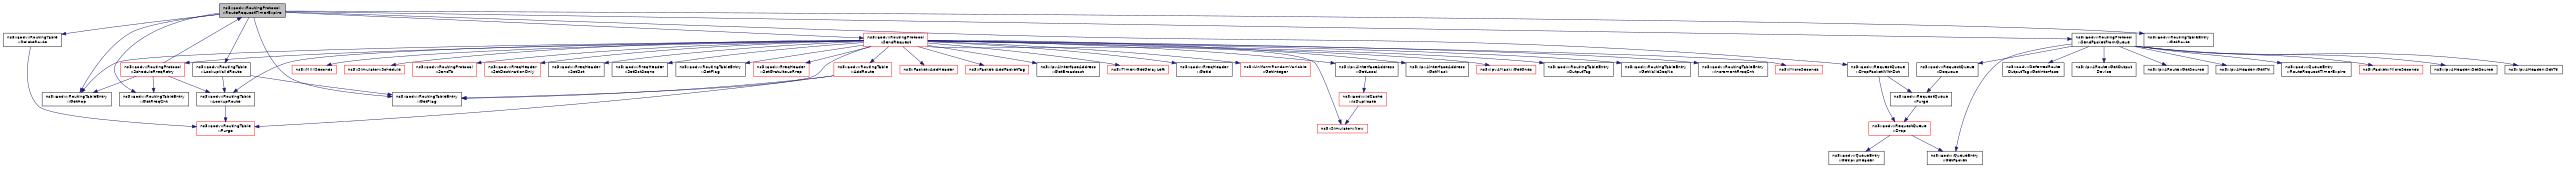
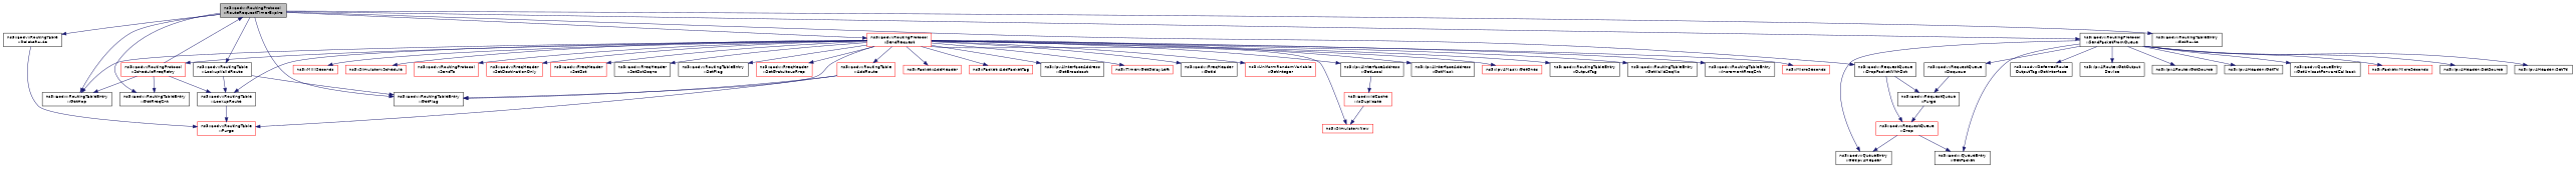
  digraph {
    rankdir=TB
    node [color=black fillcolor=white fontname=Helvetica fontsize=10 shape=record style=filled]
    edge [color=midnightblue fontname=Helvetica fontsize=10 labelfontname=Helvetica labelfontsize=10 style=solid]
    n1 [fillcolor=grey75 fontcolor=black height=0.2 label="ns3::aodv::RoutingProtocol\l::RouteRequestTimerExpire" width=0.4]
    n2 [height=0.2 label="ns3::aodv::RoutingTable\l::DeleteRoute" width=0.4]
    n3 [height=0.2 label="ns3::aodv::RequestQueue\l::DropPacketWithDst" width=0.4]
    n4 [height=0.2 label="ns3::aodv::RoutingTableEntry\l::GetFlag" width=0.4]
    n5 [height=0.2 label="ns3::aodv::RoutingTableEntry\l::GetHop" width=0.4]
    n6 [height=0.2 label="ns3::aodv::RoutingTableEntry\l::GetRoute" width=0.4]
    n7 [height=0.2 label="ns3::aodv::RoutingTableEntry\l::GetRreqCnt" width=0.4]
    n8 [height=0.2 label="ns3::aodv::RoutingTable\l::LookupValidRoute" width=0.4]
    n9 [height=0.2 label="ns3::aodv::RoutingProtocol\l::SendPacketFromQueue" width=0.4]
    n10 [color=red height=0.2 label="ns3::aodv::RoutingProtocol\l::SendRequest" width=0.4]
    n11 [color=red height=0.2 label="ns3::aodv::RoutingTable\l::Purge" width=0.4]
    n12 [color=red height=0.2 label="ns3::aodv::RequestQueue\l::Drop" width=0.4]
    n13 [height=0.2 label="ns3::aodv::RequestQueue\l::Purge" width=0.4]
    n14 [height=0.2 label="ns3::aodv::RoutingTable\l::LookupRoute" width=0.4]
    n15 [height=0.2 label="ns3::aodv::QueueEntry\l::GetIpv4Header" width=0.4]
    n16 [height=0.2 label="ns3::aodv::QueueEntry\l::GetPacket" width=0.4]
    n17 [height=0.2 label="ns3::aodv::RequestQueue\l::Dequeue" width=0.4]
    n18 [height=0.2 label="ns3::aodv::DeferredRoute\lOutputTag::GetInterface" width=0.4]
    n19 [height=0.2 label="ns3::Ipv4Route::GetOutput\lDevice" width=0.4]
    n20 [height=0.2 label="ns3::Ipv4Route::GetSource" width=0.4]
    n21 [height=0.2 label="ns3::Ipv4Header::GetTtl" width=0.4]
-   n22 [height=0.2 label="ns3::aodv::QueueEntry\l::RouteRequestTimerExpire" width=0.4]
+   n22 [height=0.2 label="ns3::aodv::QueueEntry\l::GetUnicastForwardCallback" width=0.4]
    n23 [color=red height=0.2 label="ns3::Packet::MicroSeconds" width=0.4]
    n24 [height=0.2 label="ns3::Ipv4Header::SetSource" width=0.4]
    n25 [height=0.2 label="ns3::Ipv4Header::SetTtl" width=0.4]
    n26 [color=red height=0.2 label="ns3::Packet::AddHeader" width=0.4]
    n27 [color=red height=0.2 label="ns3::Packet::AddPacketTag" width=0.4]
    n28 [color=red height=0.2 label="ns3::aodv::RoutingTable\l::AddRoute" width=0.4]
    n29 [height=0.2 label="ns3::Ipv4InterfaceAddress\l::GetBroadcast" width=0.4]
    n30 [color=red height=0.2 label="ns3::Timer::GetDelayLeft" width=0.4]
    n31 [height=0.2 label="ns3::aodv::RreqHeader\l::GetId" width=0.4]
    n32 [color=red height=0.2 label="ns3::UniformRandomVariable\l::GetInteger" width=0.4]
    n33 [height=0.2 label="ns3::Ipv4InterfaceAddress\l::GetLocal" width=0.4]
    n34 [height=0.2 label="ns3::Ipv4InterfaceAddress\l::GetMask" width=0.4]
    n35 [color=red height=0.2 label="ns3::Ipv4Mask::GetOnes" width=0.4]
    n36 [height=0.2 label="ns3::aodv::RoutingTableEntry\l::OutputTag" width=0.4]
    n37 [height=0.2 label="ns3::aodv::RoutingTableEntry\l::GetValidSeqNo" width=0.4]
    n38 [height=0.2 label="ns3::aodv::RoutingTableEntry\l::IncrementRreqCnt" width=0.4]
    n39 [color=red height=0.2 label="ns3::Simulator::Now" width=0.4]
    n40 [color=red height=0.2 label="ns3::MicroSeconds" width=0.4]
    n41 [color=red height=0.2 label="ns3::MilliSeconds" width=0.4]
    n42 [color=red height=0.2 label="ns3::Simulator::Schedule" width=0.4]
    n43 [color=red height=0.2 label="ns3::aodv::RoutingProtocol\l::ScheduleRreqRetry" width=0.4]
    n44 [color=red height=0.2 label="ns3::aodv::RoutingProtocol\l::SendTo" width=0.4]
    n45 [color=red height=0.2 label="ns3::aodv::RreqHeader\l::SetDestinationOnly" width=0.4]
-   n46 [height=0.2 label="ns3::aodv::RreqHeader\l::SetDst" width=0.4]
+   n46 [color=red height=0.2 label="ns3::aodv::RreqHeader\l::SetDst" width=0.4]
    n47 [height=0.2 label="ns3::aodv::RreqHeader\l::SetDstSeqno" width=0.4]
    n48 [height=0.2 label="ns3::aodv::RoutingTableEntry\l::SetFlag" width=0.4]
    n49 [color=red height=0.2 label="ns3::aodv::RreqHeader\l::SetGratuitousRrep" width=0.4]
    n50 [color=red height=0.2 label="ns3::aodv::IdCache\l::IsDuplicate" width=0.4]
    n1 -> n2
    n1 -> n3
    n1 -> n4
    n1 -> n5
    n1 -> n6
    n1 -> n7
    n1 -> n8
    n1 -> n9
    n1 -> n10
    n2 -> n11
    n3 -> n12
    n3 -> n13
    n8 -> n4
    n8 -> n14
+   n9 -> n15
    n9 -> n16
    n9 -> n17
    n9 -> n18
    n9 -> n19
    n9 -> n20
    n9 -> n21
    n9 -> n22
    n9 -> n23
    n9 -> n24
    n9 -> n25
    n10 -> n4
    n10 -> n5
    n10 -> n14
    n10 -> n26
    n10 -> n27
    n10 -> n28
    n10 -> n29
    n10 -> n30
    n10 -> n31
    n10 -> n32
    n10 -> n33
    n10 -> n34
    n10 -> n35
    n10 -> n36
    n10 -> n37
    n10 -> n38
    n10 -> n39
    n10 -> n40
    n10 -> n41
    n10 -> n42
    n10 -> n43
    n10 -> n44
    n10 -> n45
    n10 -> n46
    n10 -> n47
    n10 -> n48
    n10 -> n49
    n12 -> n15
    n12 -> n16
    n13 -> n12
    n14 -> n11
    n17 -> n13
    n28 -> n4
    n28 -> n11
    n33 -> n50
    n43 -> n1
    n43 -> n5
    n43 -> n7
    n43 -> n14
    n50 -> n39
  }
